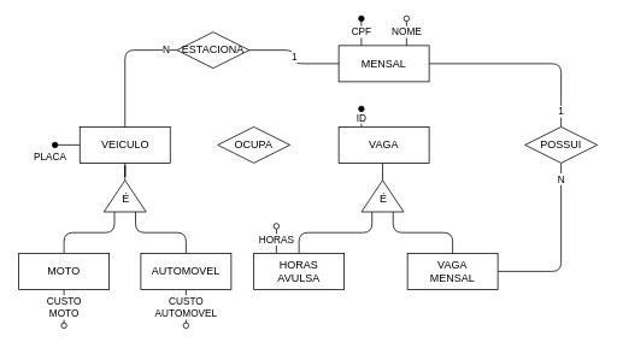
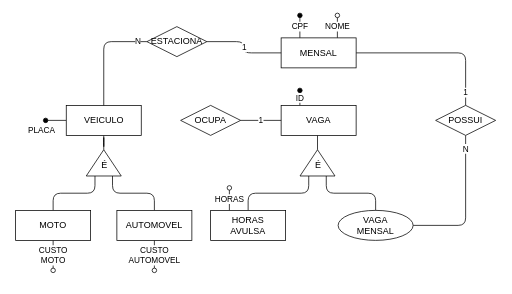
  <mxCell id="0" />
  <mxCell id="1" parent="0" />
  <mxCell id="2" value="1" style="edgeStyle=orthogonalEdgeStyle;orthogonalLoop=1;jettySize=auto;html=1;endArrow=none;endFill=0;" edge="1" parent="1" source="26" target="17"><mxGeometry x="0.839" relative="1" as="geometry"><mxPoint as="offset" /></mxGeometry></mxCell>
  <mxCell id="3" value="" style="edgeStyle=orthogonalEdgeStyle;orthogonalLoop=1;jettySize=auto;html=1;endArrow=none;endFill=0;entryX=1;entryY=0.5;entryDx=0;entryDy=0;" edge="1" parent="1" source="29" target="36"><mxGeometry relative="1" as="geometry"><Array as="points"><mxPoint x="423" y="200" /><mxPoint x="423" y="200" /></Array></mxGeometry></mxCell>
  <mxCell id="4" value="N" style="edgeStyle=orthogonalEdgeStyle;orthogonalLoop=1;jettySize=auto;html=1;endArrow=none;endFill=0;" edge="1" parent="1" source="5" target="17"><mxGeometry x="0.811" relative="1" as="geometry"><mxPoint as="offset" /></mxGeometry></mxCell>
- <mxCell id="5" value="VAGA&lt;br&gt;MENSAL" style="whiteSpace=wrap;html=1;align=center;" vertex="1" parent="1"><mxGeometry x="450" y="280" width="100" height="40" as="geometry" /></mxCell>
+ <mxCell id="5" value="VAGA&lt;br&gt;MENSAL" style="ellipse;whiteSpace=wrap;html=1;align=center;" vertex="1" parent="1"><mxGeometry x="450" y="280" width="100" height="40" as="geometry" /></mxCell>
  <mxCell id="6" value="" style="edgeStyle=orthogonalEdgeStyle;orthogonalLoop=1;jettySize=auto;html=1;endArrow=none;endFill=0;" edge="1" parent="1" source="8" target="39"><mxGeometry relative="1" as="geometry" /></mxCell>
  <mxCell id="7" value="PLACA" style="edgeStyle=orthogonalEdgeStyle;orthogonalLoop=1;jettySize=auto;html=1;exitX=0;exitY=0.5;exitDx=0;exitDy=0;endArrow=oval;endFill=1;labelPosition=left;verticalLabelPosition=bottom;align=right;verticalAlign=top;" edge="1" parent="1" source="8"><mxGeometry relative="1" as="geometry"><mxPoint x="60" y="160" as="targetPoint" /></mxGeometry></mxCell>
  <mxCell id="8" value="VEICULO" style="whiteSpace=wrap;html=1;align=center;" vertex="1" parent="1"><mxGeometry x="87.5" y="140" width="100" height="40" as="geometry" /></mxCell>
  <mxCell id="9" style="edgeStyle=orthogonalEdgeStyle;orthogonalLoop=1;jettySize=auto;html=1;exitX=0;exitY=0.75;exitDx=0;exitDy=0;entryX=0.5;entryY=0;entryDx=0;entryDy=0;endArrow=none;endFill=0;" edge="1" parent="1" source="39" target="13"><mxGeometry relative="1" as="geometry" /></mxCell>
  <mxCell id="10" style="edgeStyle=orthogonalEdgeStyle;orthogonalLoop=1;jettySize=auto;html=1;exitX=0;exitY=0.25;exitDx=0;exitDy=0;entryX=0.5;entryY=0;entryDx=0;entryDy=0;endArrow=none;endFill=0;" edge="1" parent="1" source="39" target="16"><mxGeometry relative="1" as="geometry" /></mxCell>
  <mxCell id="11" value="" style="group;" vertex="1" connectable="0" parent="1"><mxGeometry x="155" y="280" width="100" height="90" as="geometry" /></mxCell>
  <mxCell id="12" value="CUSTO&lt;br&gt;AUTOMOVEL" style="edgeStyle=orthogonalEdgeStyle;orthogonalLoop=1;jettySize=auto;html=1;exitX=0.5;exitY=1;exitDx=0;exitDy=0;endArrow=oval;endFill=0;" edge="1" parent="11" source="13"><mxGeometry relative="1" as="geometry"><mxPoint x="50" y="80" as="targetPoint" /></mxGeometry></mxCell>
  <mxCell id="13" value="AUTOMOVEL" style="whiteSpace=wrap;html=1;align=center;" vertex="1" parent="11"><mxGeometry width="100" height="40" as="geometry" /></mxCell>
  <mxCell id="14" value="" style="group;" vertex="1" connectable="0" parent="1"><mxGeometry x="20" y="280" width="100" height="90" as="geometry" /></mxCell>
  <mxCell id="15" value="CUSTO&lt;br&gt;MOTO" style="edgeStyle=orthogonalEdgeStyle;orthogonalLoop=1;jettySize=auto;html=1;exitX=0.5;exitY=1;exitDx=0;exitDy=0;endArrow=oval;endFill=0;" edge="1" parent="14" source="16"><mxGeometry relative="1" as="geometry"><mxPoint x="50" y="80" as="targetPoint" /><Array as="points"><mxPoint x="50" y="80" /><mxPoint x="50" y="80" /></Array></mxGeometry></mxCell>
  <mxCell id="16" value="MOTO" style="whiteSpace=wrap;html=1;align=center;" vertex="1" parent="14"><mxGeometry width="100" height="40" as="geometry" /></mxCell>
  <mxCell id="17" value="POSSUI" style="shape=rhombus;perimeter=rhombusPerimeter;whiteSpace=wrap;html=1;align=center;" vertex="1" parent="1"><mxGeometry x="580" y="140" width="80" height="40" as="geometry" /></mxCell>
  <mxCell id="18" style="edgeStyle=orthogonalEdgeStyle;orthogonalLoop=1;jettySize=auto;html=1;exitX=0;exitY=0.75;exitDx=0;exitDy=0;entryX=0.5;entryY=0;entryDx=0;entryDy=0;endArrow=none;endFill=0;" edge="1" parent="1" source="36" target="5"><mxGeometry relative="1" as="geometry" /></mxCell>
  <mxCell id="19" style="edgeStyle=orthogonalEdgeStyle;orthogonalLoop=1;jettySize=auto;html=1;exitX=0;exitY=0.25;exitDx=0;exitDy=0;entryX=0.5;entryY=0;entryDx=0;entryDy=0;endArrow=none;endFill=0;" edge="1" parent="1" source="36" target="22"><mxGeometry relative="1" as="geometry" /></mxCell>
  <mxCell id="20" value="" style="group;" vertex="1" connectable="0" parent="1"><mxGeometry x="280" y="250" width="100" height="70" as="geometry" /></mxCell>
  <mxCell id="21" value="HORAS" style="edgeStyle=orthogonalEdgeStyle;orthogonalLoop=1;jettySize=auto;html=1;exitX=0.25;exitY=0;exitDx=0;exitDy=0;endArrow=oval;endFill=0;" edge="1" parent="20" source="22"><mxGeometry y="30" as="geometry"><mxPoint x="25" as="targetPoint" /></mxGeometry></mxCell>
  <mxCell id="22" value="HORAS&lt;br&gt;AVULSA" style="whiteSpace=wrap;html=1;align=center;" vertex="1" parent="20"><mxGeometry y="30" width="100" height="40" as="geometry" /></mxCell>
  <mxCell id="23" value="" style="group;" vertex="1" connectable="0" parent="1"><mxGeometry x="374" y="20" width="100" height="70" as="geometry" /></mxCell>
  <mxCell id="24" value="NOME" style="edgeStyle=orthogonalEdgeStyle;orthogonalLoop=1;jettySize=auto;html=1;exitX=0.75;exitY=0;exitDx=0;exitDy=0;endArrow=oval;endFill=0;" edge="1" parent="23" source="26"><mxGeometry y="30" as="geometry"><mxPoint x="75" as="targetPoint" /></mxGeometry></mxCell>
  <mxCell id="25" value="CPF" style="edgeStyle=orthogonalEdgeStyle;orthogonalLoop=1;jettySize=auto;html=1;exitX=0.25;exitY=0;exitDx=0;exitDy=0;endArrow=oval;endFill=1;" edge="1" parent="23" source="26"><mxGeometry y="30" as="geometry"><mxPoint x="25" as="targetPoint" /></mxGeometry></mxCell>
  <mxCell id="26" value="MENSAL" style="whiteSpace=wrap;html=1;align=center;" vertex="1" parent="23"><mxGeometry y="30" width="100" height="40" as="geometry" /></mxCell>
  <mxCell id="27" value="" style="group;" vertex="1" connectable="0" parent="1"><mxGeometry x="374" y="120" width="100" height="60" as="geometry" /></mxCell>
  <mxCell id="28" value="ID" style="edgeStyle=orthogonalEdgeStyle;orthogonalLoop=1;jettySize=auto;html=1;exitX=0.25;exitY=0;exitDx=0;exitDy=0;endArrow=oval;endFill=1;" edge="1" parent="27" source="29"><mxGeometry relative="1" as="geometry"><mxPoint x="25" as="targetPoint" /></mxGeometry></mxCell>
  <mxCell id="29" value="VAGA" style="whiteSpace=wrap;html=1;align=center;" vertex="1" parent="27"><mxGeometry y="20" width="100" height="40" as="geometry" /></mxCell>
  <mxCell id="30" value="1" style="edgeStyle=orthogonalEdgeStyle;orthogonalLoop=1;jettySize=auto;html=1;exitX=1;exitY=0.5;exitDx=0;exitDy=0;entryX=0;entryY=0.5;entryDx=0;entryDy=0;endArrow=none;endFill=0;" edge="1" parent="1" source="32" target="26"><mxGeometry relative="1" as="geometry" /></mxCell>
  <mxCell id="31" value="N" style="edgeStyle=orthogonalEdgeStyle;orthogonalLoop=1;jettySize=auto;html=1;exitX=0;exitY=0.5;exitDx=0;exitDy=0;entryX=0.5;entryY=0;entryDx=0;entryDy=0;endArrow=none;endFill=0;" edge="1" parent="1" source="32" target="8"><mxGeometry x="-0.828" relative="1" as="geometry"><mxPoint as="offset" /></mxGeometry></mxCell>
  <mxCell id="32" value="ESTACIONA" style="shape=rhombus;perimeter=rhombusPerimeter;whiteSpace=wrap;html=1;align=center;" vertex="1" parent="1"><mxGeometry x="195" y="35" width="80" height="40" as="geometry" /></mxCell>
  <mxCell id="33" value="OCUPA" style="shape=rhombus;perimeter=rhombusPerimeter;whiteSpace=wrap;html=1;align=center;" vertex="1" parent="1"><mxGeometry x="240" y="140" width="80" height="40" as="geometry" /></mxCell>
+ <mxCell id="34" value="1" style="edgeStyle=orthogonalEdgeStyle;orthogonalLoop=1;jettySize=auto;html=1;endArrow=none;endFill=0;" edge="1" parent="1" source="29" target="33"><mxGeometry relative="1" as="geometry" /></mxCell>
  <mxCell id="35" value="" style="group;" vertex="1" connectable="0" parent="1"><mxGeometry x="399.165" y="199.165" width="46.67" height="35" as="geometry" /></mxCell>
  <mxCell id="36" value="" style="triangle;whiteSpace=wrap;html=1;rotation=-90;" vertex="1" parent="35"><mxGeometry x="5.835" y="-5.835" width="35" height="46.67" as="geometry" /></mxCell>
  <mxCell id="37" value="É" style="text;html=1;align=center;verticalAlign=middle;resizable=0;points=[];autosize=1;" vertex="1" parent="35"><mxGeometry x="13.335" y="10.835" width="20" height="20" as="geometry" /></mxCell>
  <mxCell id="38" value="" style="group;" vertex="1" connectable="0" parent="1"><mxGeometry x="114.165" y="199.165" width="46.67" height="35" as="geometry" /></mxCell>
  <mxCell id="39" value="" style="triangle;whiteSpace=wrap;html=1;rotation=-90;" vertex="1" parent="38"><mxGeometry x="5.835" y="-5.835" width="35" height="46.67" as="geometry" /></mxCell>
  <mxCell id="40" value="É" style="text;html=1;align=center;verticalAlign=middle;resizable=0;points=[];autosize=1;" vertex="1" parent="38"><mxGeometry x="13.335" y="10.835" width="20" height="20" as="geometry" /></mxCell>
